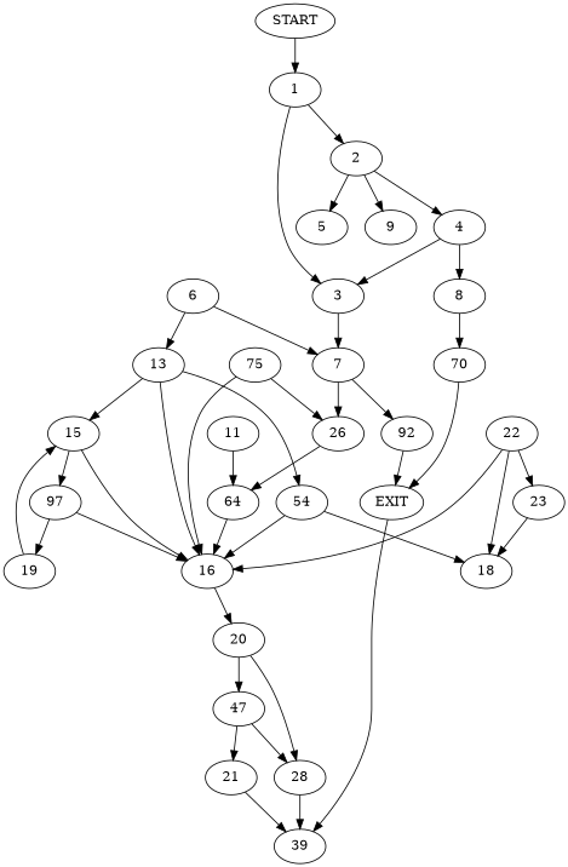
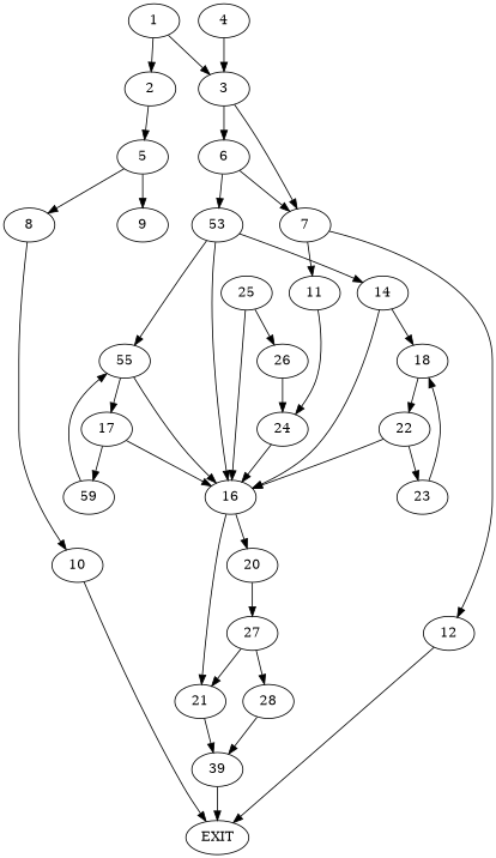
  digraph {
-   n1 [label=START]
    1
    2
    3
    n5 [label=EXIT]
    4
    5
    6
    7
    8
    9
-   13
+   13 [label=53]
    11
-   12 [label=92]
-   10 [label=70]
-   14 [label=54]
-   15
+   12
+   10
+   14
+   15 [label=55]
    16
-   24 [label=64]
+   24
    18
-   17 [label=97]
+   17
    20
    21
    22
-   19
-   27 [label=47]
+   19 [label=59]
+   27
    28
    n28 [label=39]
    23
-   25 [label=75]
+   25
    26
-   n1 -> 1
    1 -> 2
    1 -> 3
-   2 -> 4
    2 -> 5
+   3 -> 6
    3 -> 7
    4 -> 3
-   4 -> 8
-   2 -> 9
+   5 -> 8
+   5 -> 9
    6 -> 7
    6 -> 13
-   7 -> 26
+   7 -> 11
    7 -> 12
    8 -> 10
    13 -> 14
    13 -> 15
    13 -> 16
    11 -> 24
    12 -> n5
    10 -> n5
    14 -> 16
    14 -> 18
    15 -> 16
    15 -> 17
    16 -> 20
+   16 -> 21
    24 -> 16
-   22 -> 18
+   18 -> 22
    17 -> 16
    17 -> 19
    20 -> 27
-   20 -> 28
    21 -> n28
    22 -> 16
    22 -> 23
    19 -> 15
    27 -> 21
    27 -> 28
    28 -> n28
-   n5 -> n28
+   n28 -> n5
    23 -> 18
    25 -> 16
    25 -> 26
    26 -> 24
  }
